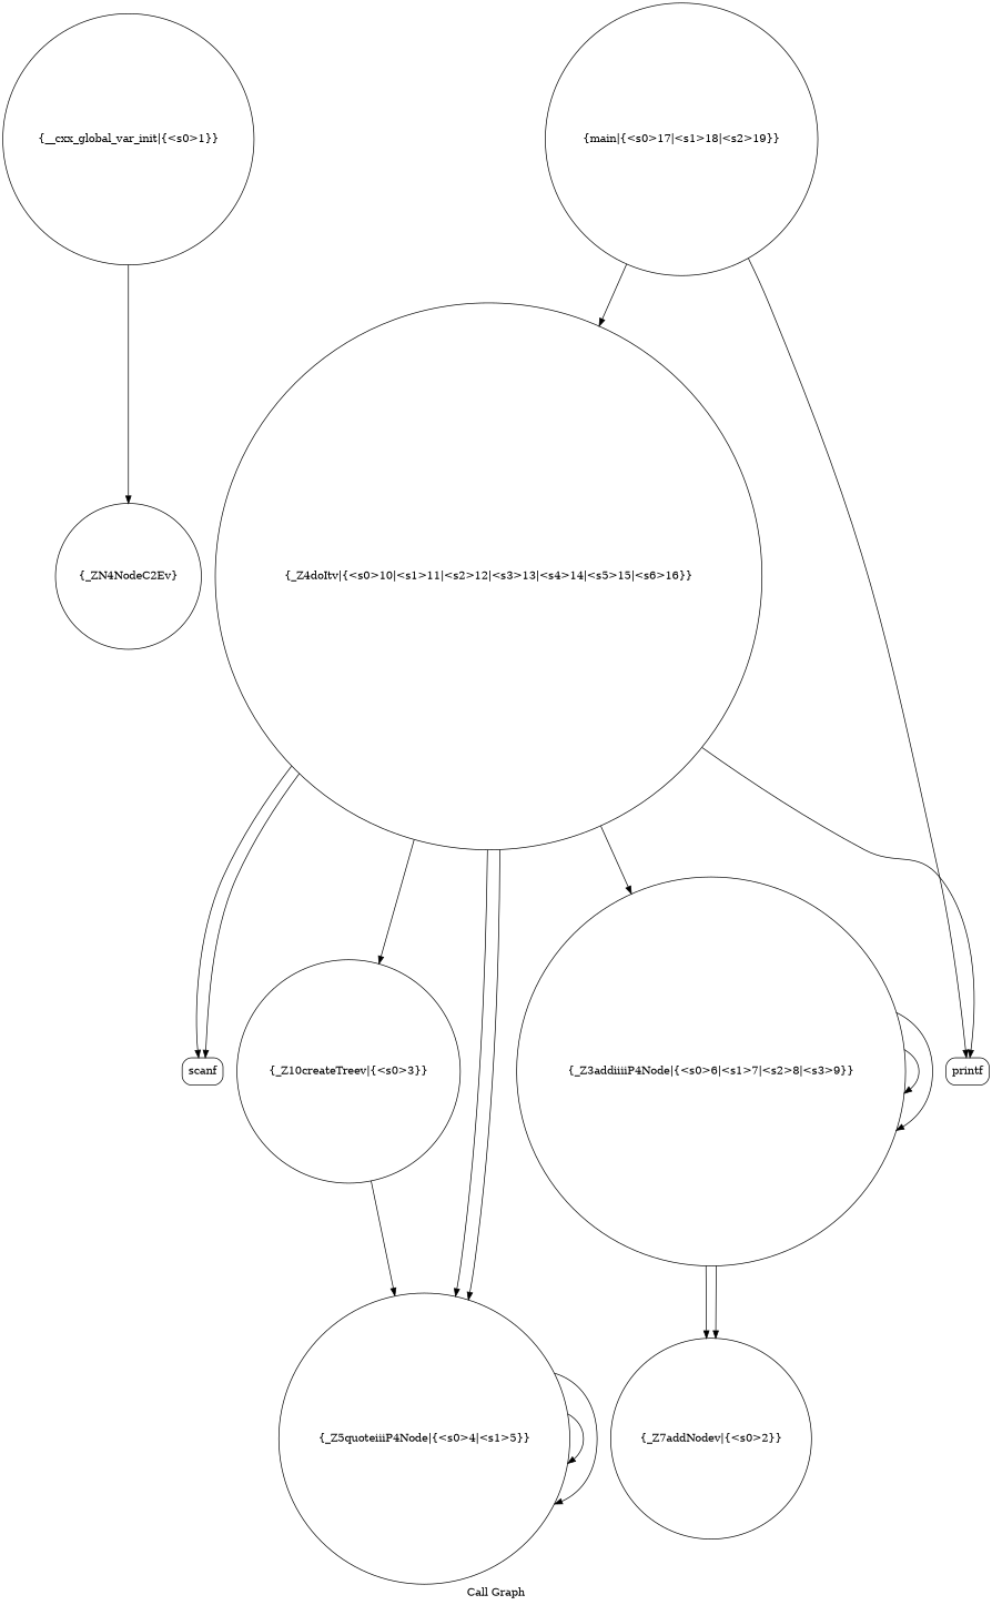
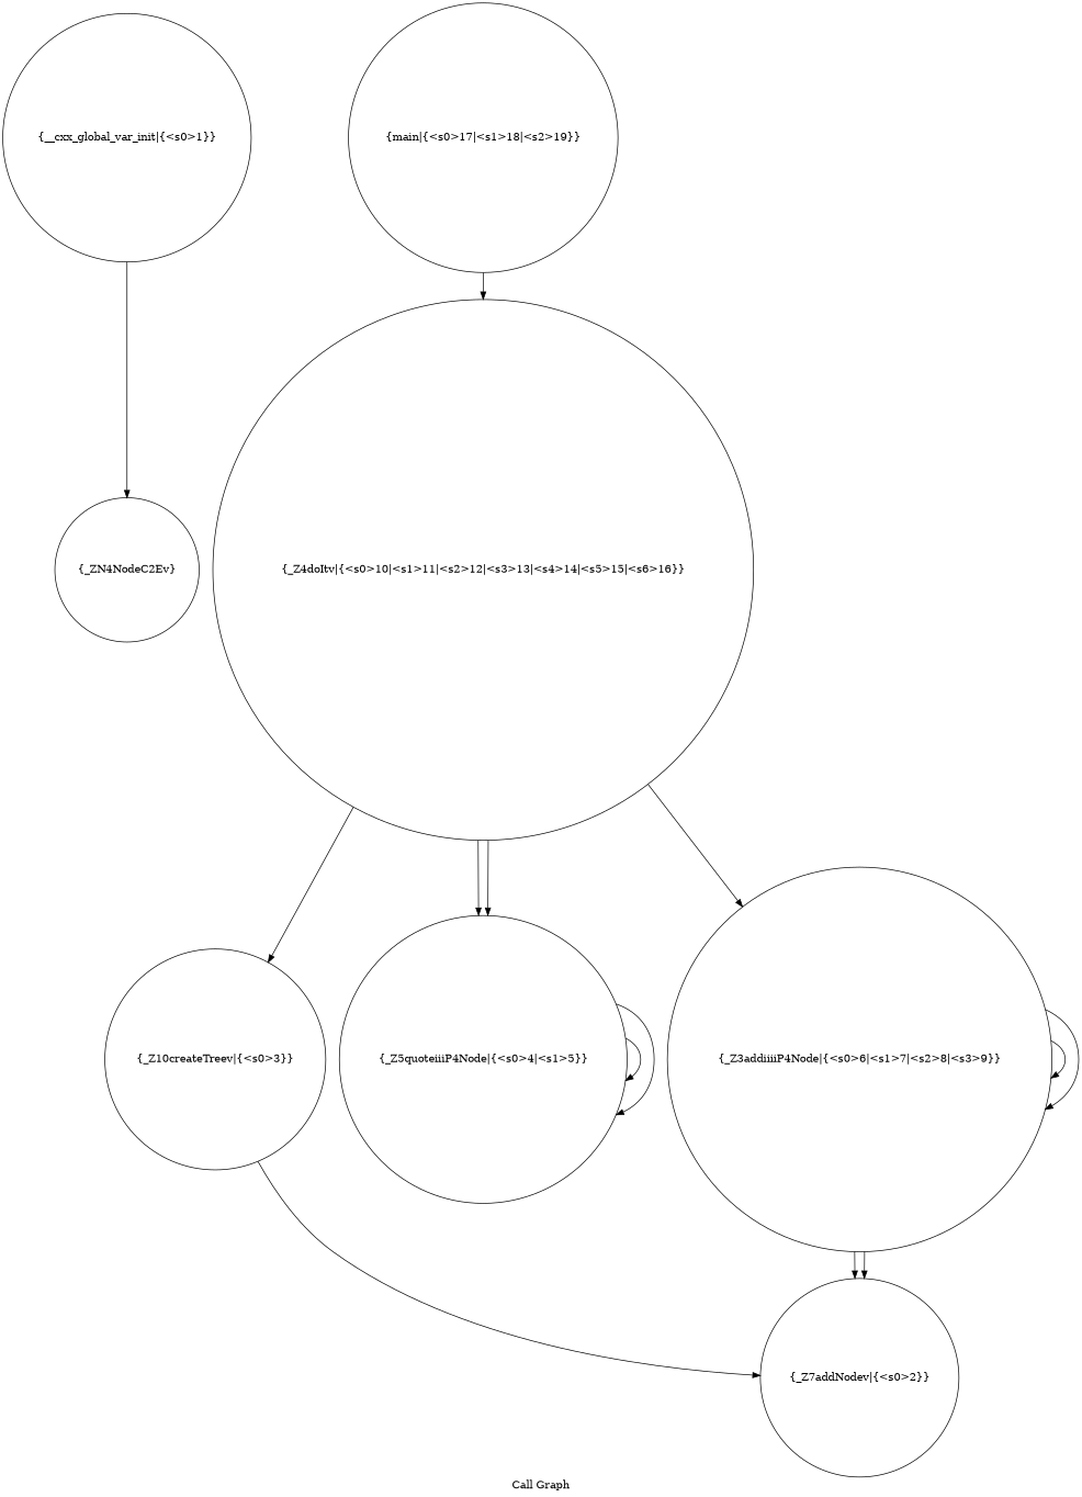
  digraph {
    label="Call Graph"
    node [shape=circle]
    edge [color=black tailport=s0]
    n1 [label="{__cxx_global_var_init|{<s0>1}}"]
    n2 [label="{_ZN4NodeC2Ev}"]
    n3 [label="{_Z4doItv|{<s0>10|<s1>11|<s2>12|<s3>13|<s4>14|<s5>15|<s6>16}}"]
-   n4 [label="{scanf}" shape=Mrecord]
    n5 [label="{_Z10createTreev|{<s0>3}}"]
    n6 [label="{_Z5quoteiiiP4Node|{<s0>4|<s1>5}}"]
    n7 [label="{_Z3addiiiiP4Node|{<s0>6|<s1>7|<s2>8|<s3>9}}"]
-   n8 [label="{printf}" shape=Mrecord]
    n9 [label="{_Z7addNodev|{<s0>2}}"]
    n10 [label="{main|{<s0>17|<s1>18|<s2>19}}"]
    n1 -> n2
-   n3 -> n4
-   n3 -> n4 [tailport=s1]
    n3 -> n5 [tailport=s2]
    n3 -> n6 [tailport=s3]
    n3 -> n6 [tailport=s5]
    n3 -> n7 [tailport=s4]
-   n3 -> n8 [tailport=s6]
-   n5 -> n6
+   n5 -> n9
    n6 -> n6
    n6 -> n6 [tailport=s1]
    n7 -> n7 [tailport=s1]
    n7 -> n7 [tailport=s3]
    n7 -> n9
    n7 -> n9 [tailport=s2]
    n10 -> n3 [tailport=s2]
-   n10 -> n8 [tailport=s1]
  }
